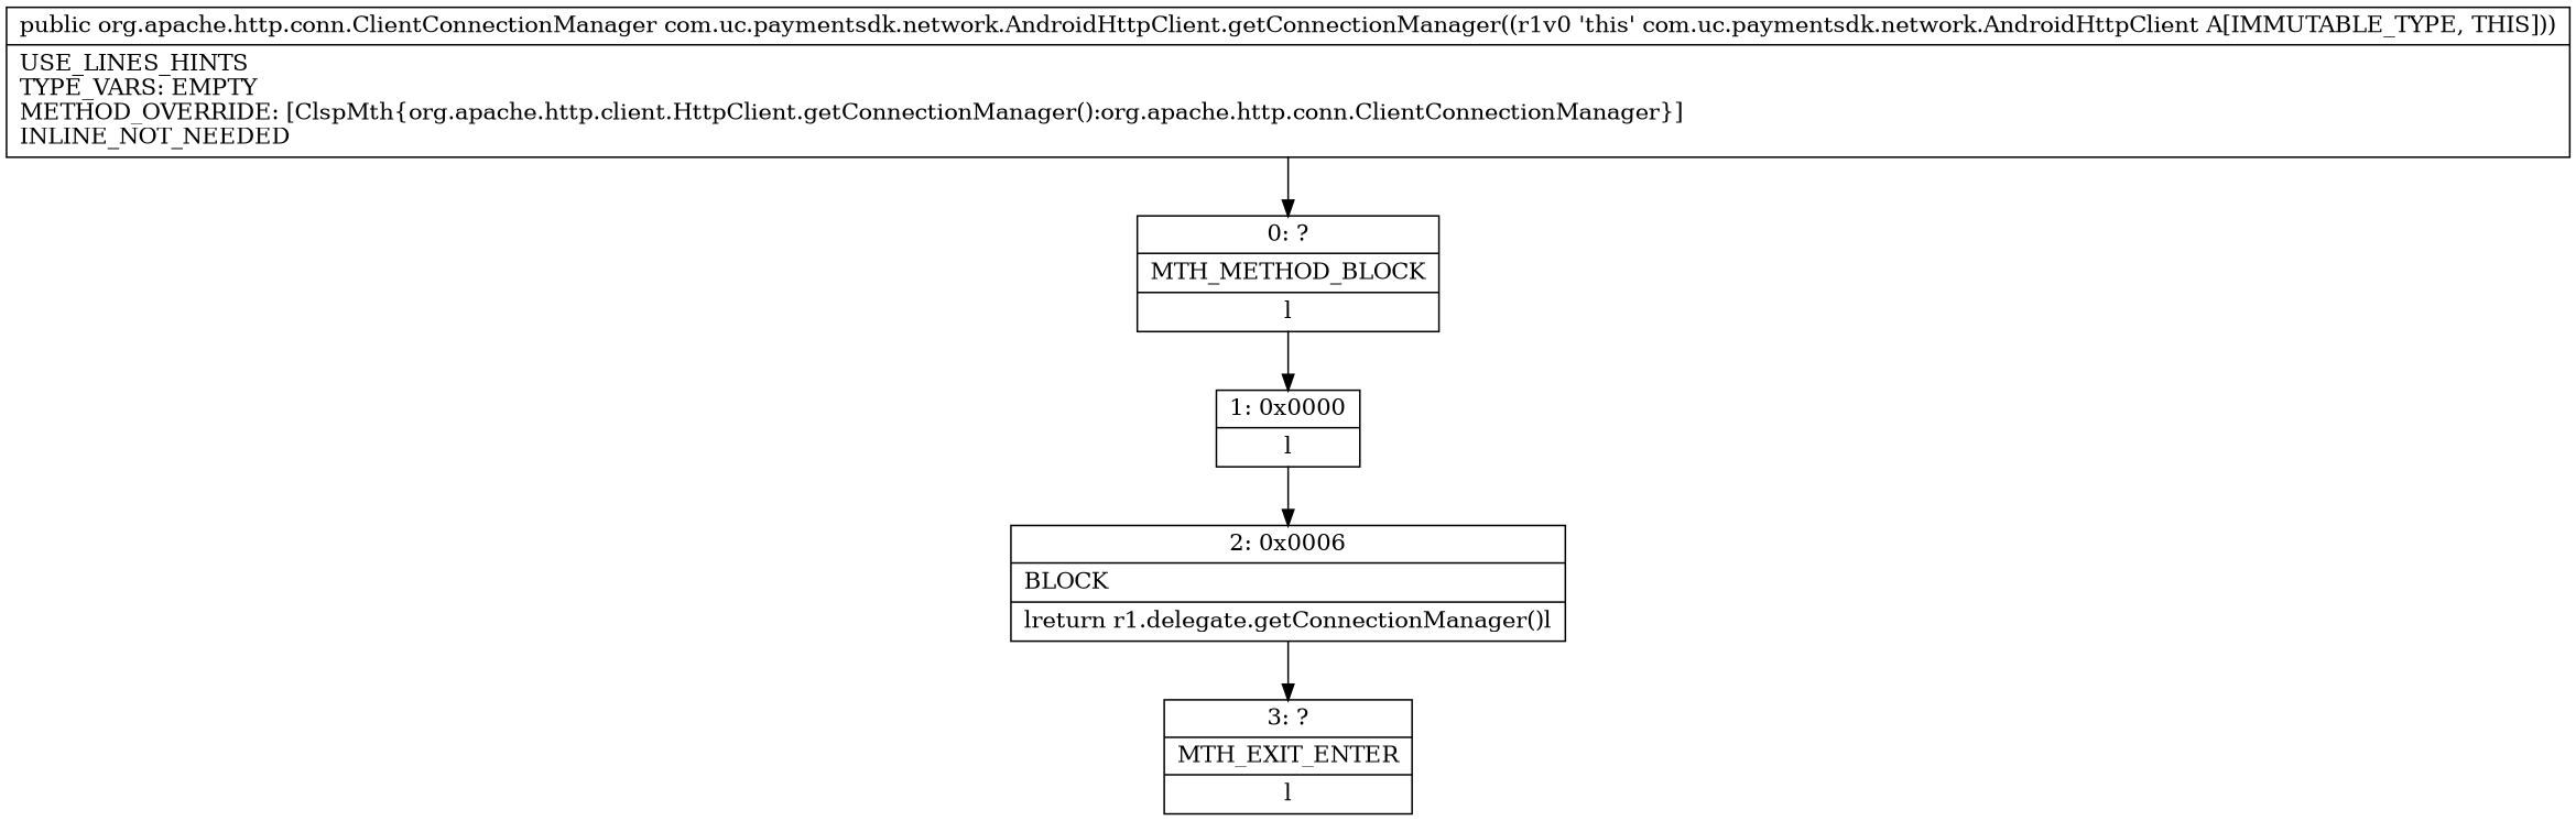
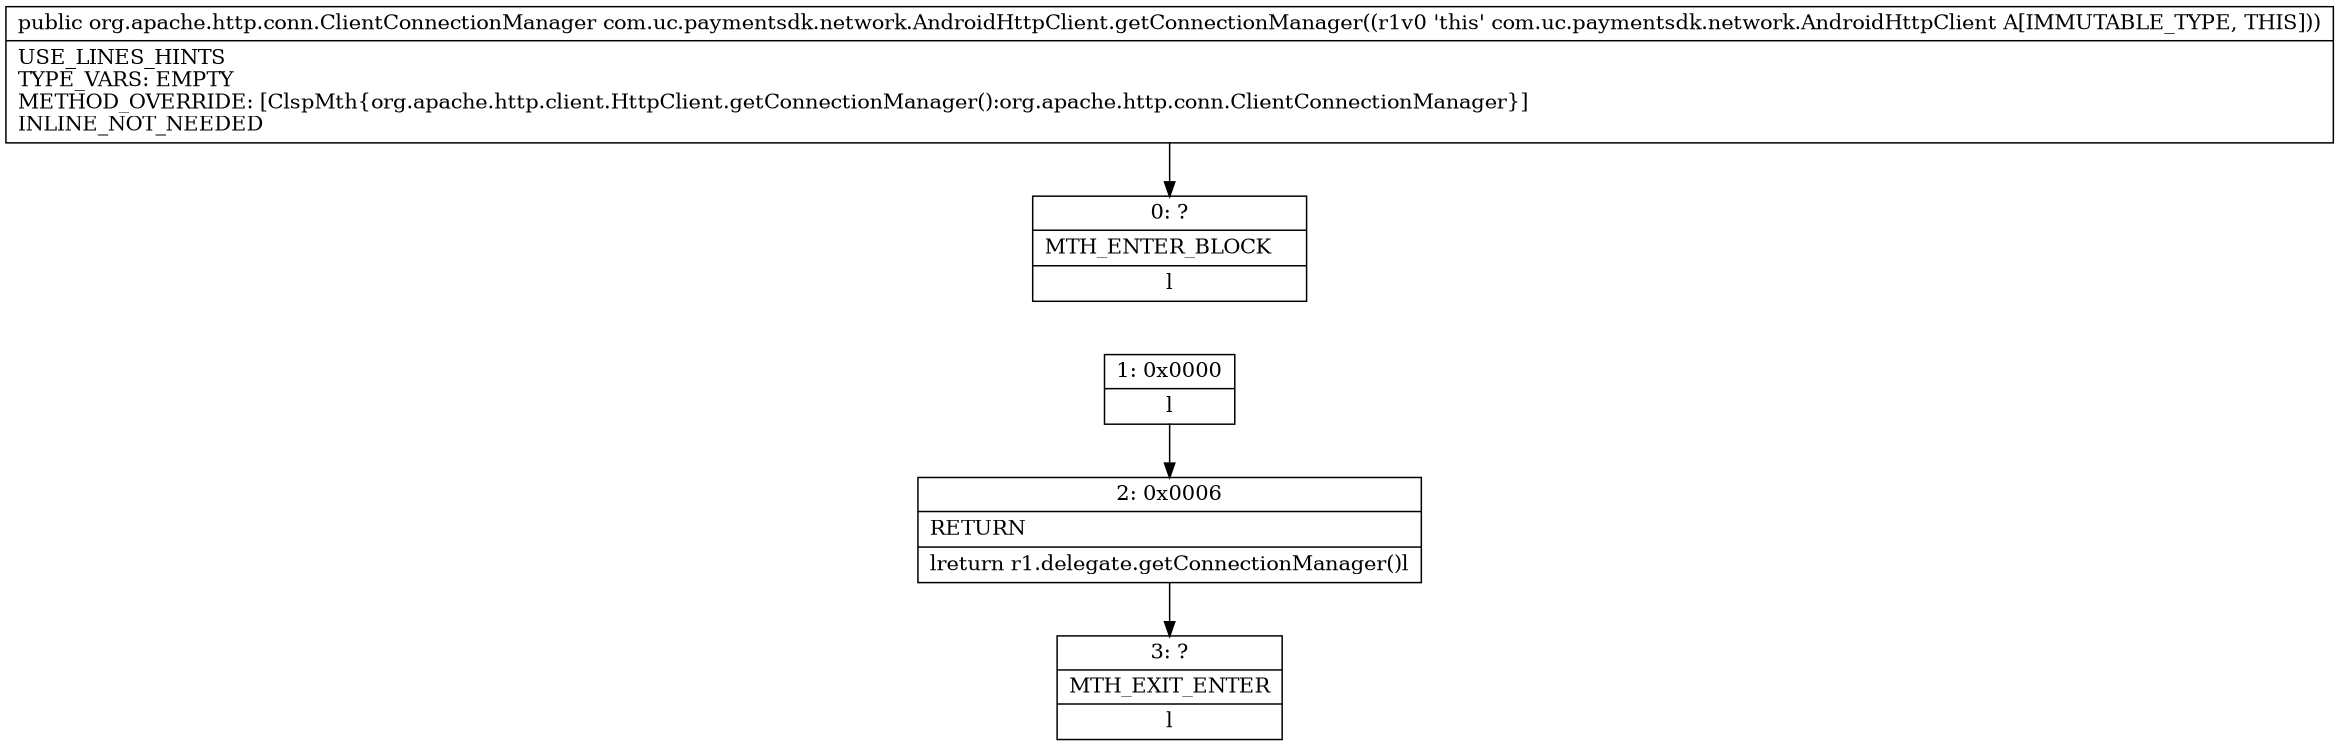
  digraph {
    node [shape=record]
-   n1 [label="{0\:\ ?|MTH_METHOD_BLOCK\l|l}"]
+   n1 [label="{0\:\ ?|MTH_ENTER_BLOCK\l|l}"]
    n2 [label="{1\:\ 0x0000|l}"]
-   n3 [label="{2\:\ 0x0006|BLOCK\l|lreturn r1.delegate.getConnectionManager()l}"]
+   n3 [label="{2\:\ 0x0006|RETURN\l|lreturn r1.delegate.getConnectionManager()l}"]
    n4 [label="{3\:\ ?|MTH_EXIT_ENTER\l|l}"]
    n5 [label="{public org.apache.http.conn.ClientConnectionManager com.uc.paymentsdk.network.AndroidHttpClient.getConnectionManager((r1v0 'this' com.uc.paymentsdk.network.AndroidHttpClient A[IMMUTABLE_TYPE, THIS]))  | USE_LINES_HINTS\lTYPE_VARS: EMPTY\lMETHOD_OVERRIDE: [ClspMth\{org.apache.http.client.HttpClient.getConnectionManager():org.apache.http.conn.ClientConnectionManager\}]\lINLINE_NOT_NEEDED\l}"]
-   n1 -> n2
    n2 -> n3
    n3 -> n4
    n5 -> n1
  }
